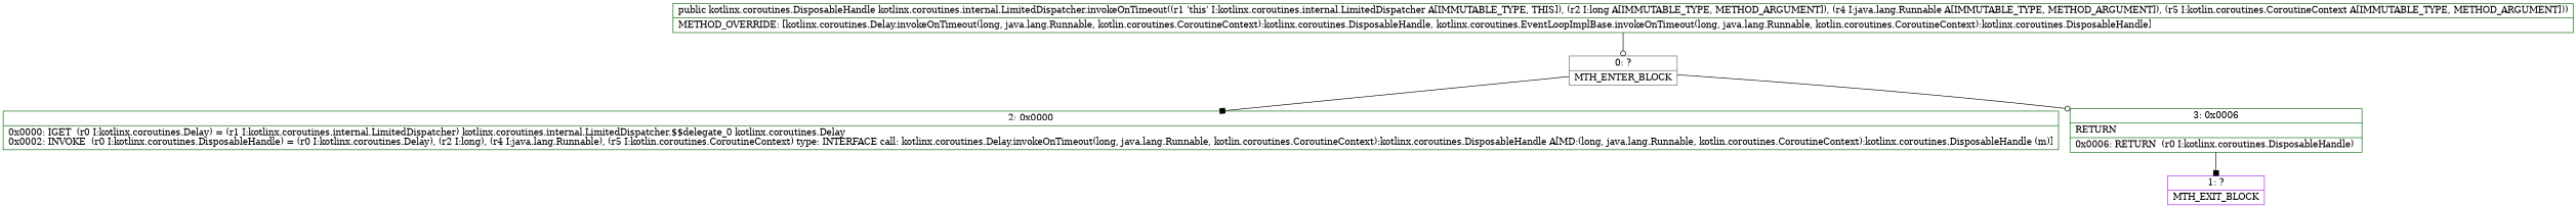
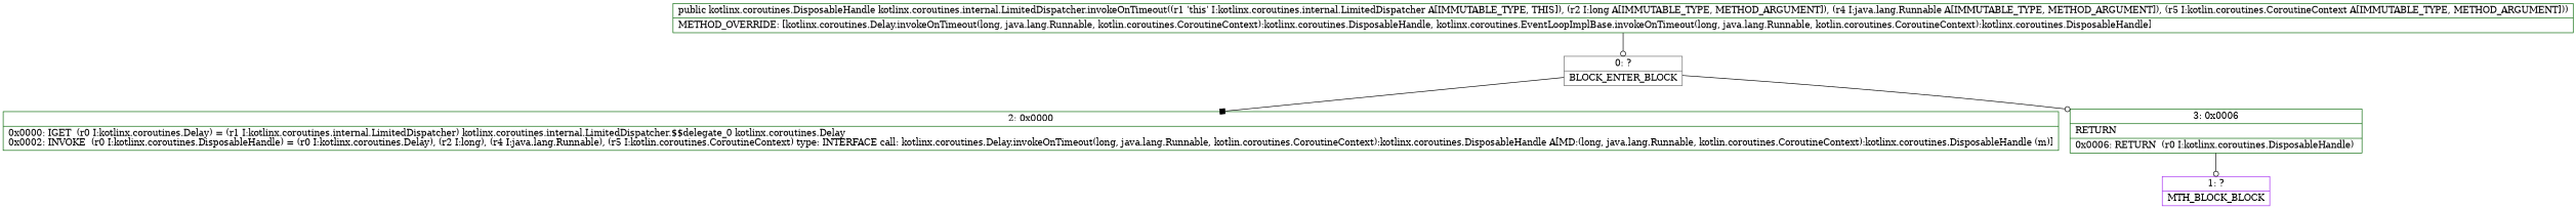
  digraph {
    node [color=darkgreen shape=record]
    edge [arrowhead=box]
-   n1 [color=gray40 label="{0\:\ ?|MTH_ENTER_BLOCK\l}"]
+   n1 [color=gray40 label="{0\:\ ?|BLOCK_ENTER_BLOCK\l}"]
    n2 [label="{2\:\ 0x0000|0x0000: IGET  (r0 I:kotlinx.coroutines.Delay) = (r1 I:kotlinx.coroutines.internal.LimitedDispatcher) kotlinx.coroutines.internal.LimitedDispatcher.$$delegate_0 kotlinx.coroutines.Delay \l0x0002: INVOKE  (r0 I:kotlinx.coroutines.DisposableHandle) = (r0 I:kotlinx.coroutines.Delay), (r2 I:long), (r4 I:java.lang.Runnable), (r5 I:kotlin.coroutines.CoroutineContext) type: INTERFACE call: kotlinx.coroutines.Delay.invokeOnTimeout(long, java.lang.Runnable, kotlin.coroutines.CoroutineContext):kotlinx.coroutines.DisposableHandle A[MD:(long, java.lang.Runnable, kotlin.coroutines.CoroutineContext):kotlinx.coroutines.DisposableHandle (m)]\l}"]
    n3 [label="{3\:\ 0x0006|RETURN\l|0x0006: RETURN  (r0 I:kotlinx.coroutines.DisposableHandle) \l}"]
-   n4 [color=purple label="{1\:\ ?|MTH_EXIT_BLOCK\l}"]
+   n4 [color=purple label="{1\:\ ?|MTH_BLOCK_BLOCK\l}"]
    n5 [label="{public kotlinx.coroutines.DisposableHandle kotlinx.coroutines.internal.LimitedDispatcher.invokeOnTimeout((r1 'this' I:kotlinx.coroutines.internal.LimitedDispatcher A[IMMUTABLE_TYPE, THIS]), (r2 I:long A[IMMUTABLE_TYPE, METHOD_ARGUMENT]), (r4 I:java.lang.Runnable A[IMMUTABLE_TYPE, METHOD_ARGUMENT]), (r5 I:kotlin.coroutines.CoroutineContext A[IMMUTABLE_TYPE, METHOD_ARGUMENT]))  | METHOD_OVERRIDE: [kotlinx.coroutines.Delay.invokeOnTimeout(long, java.lang.Runnable, kotlin.coroutines.CoroutineContext):kotlinx.coroutines.DisposableHandle, kotlinx.coroutines.EventLoopImplBase.invokeOnTimeout(long, java.lang.Runnable, kotlin.coroutines.CoroutineContext):kotlinx.coroutines.DisposableHandle]\l}"]
    n1 -> n2
    n1 -> n3 [arrowhead=odot]
-   n3 -> n4
+   n3 -> n4 [arrowhead=odot]
    n5 -> n1 [arrowhead=odot]
  }
